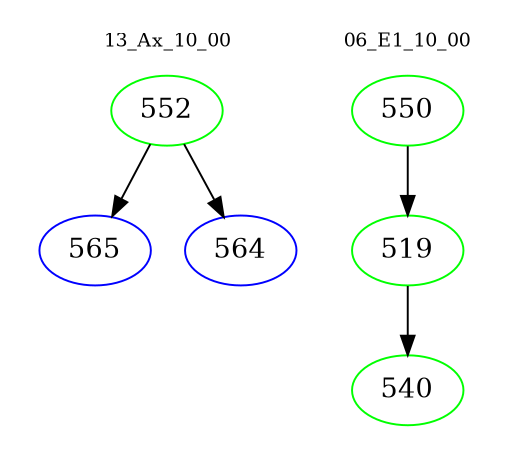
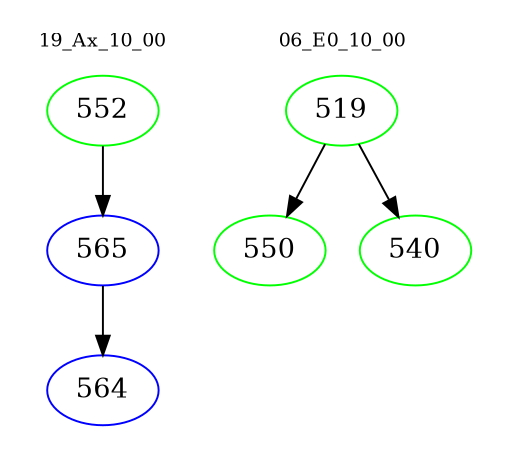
  digraph {
    node [color=green]
    edge [color=black]
    n1 [label=552]
    n2 [color=blue label=565]
    n3 [color=blue label=564]
    n4 [label=519]
    n5 [label=550]
    n6 [label=540]
    subgraph cluster_1 {
      color=white
      fontsize=10
-     label="13_Ax_10_00"
+     label="19_Ax_10_00"
      n1
      n2
      n3
    }
    subgraph cluster_2 {
      color=white
      fontsize=10
-     label="06_E1_10_00"
+     label="06_E0_10_00"
      n4
      n5
      n6
    }
    n1 -> n2
-   n1 -> n3
-   n5 -> n4
+   n2 -> n3
+   n4 -> n5
    n4 -> n6
  }
